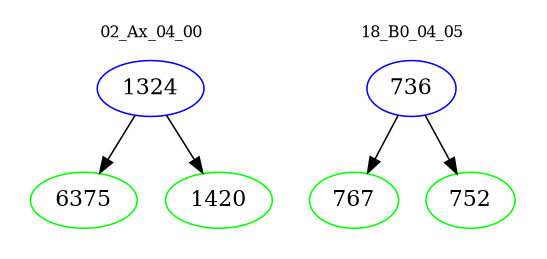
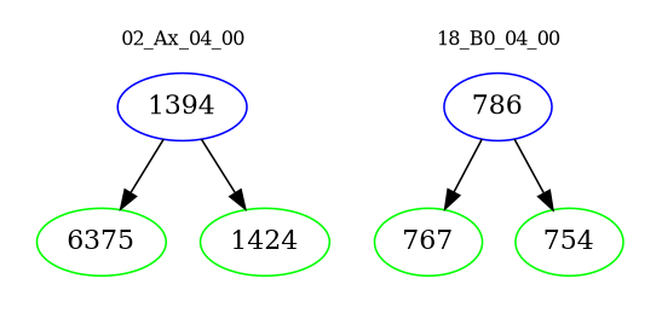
  digraph {
    node [color=green]
    edge [color=black]
-   n1 [color=blue label=1324]
+   n1 [color=blue label=1394]
    n2 [label=6375]
-   n3 [label=1420]
-   n4 [color=blue label=736]
+   n3 [label=1424]
+   n4 [color=blue label=786]
    n5 [label=767]
-   n6 [label=752]
+   n6 [label=754]
    subgraph cluster_1 {
      color=white
      fontsize=10
      label="02_Ax_04_00"
      n1
      n2
      n3
    }
    subgraph cluster_2 {
      color=white
      fontsize=10
-     label="18_B0_04_05"
+     label="18_B0_04_00"
      n4
      n5
      n6
    }
    n1 -> n2
    n1 -> n3
    n4 -> n5
    n4 -> n6
  }
